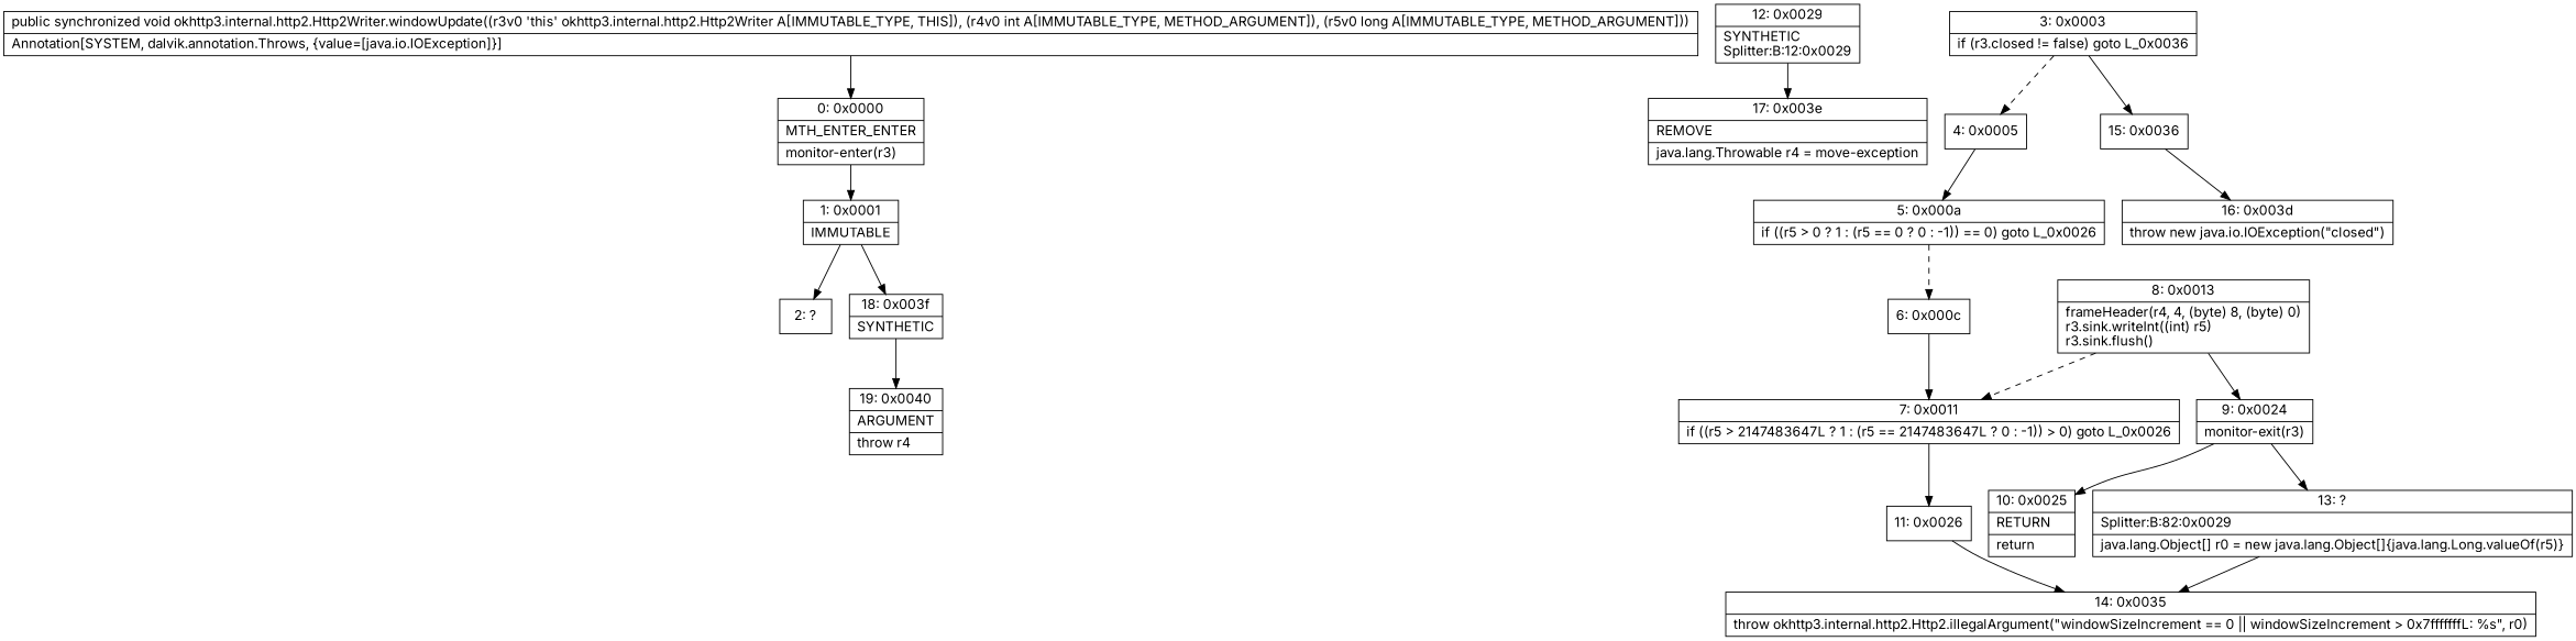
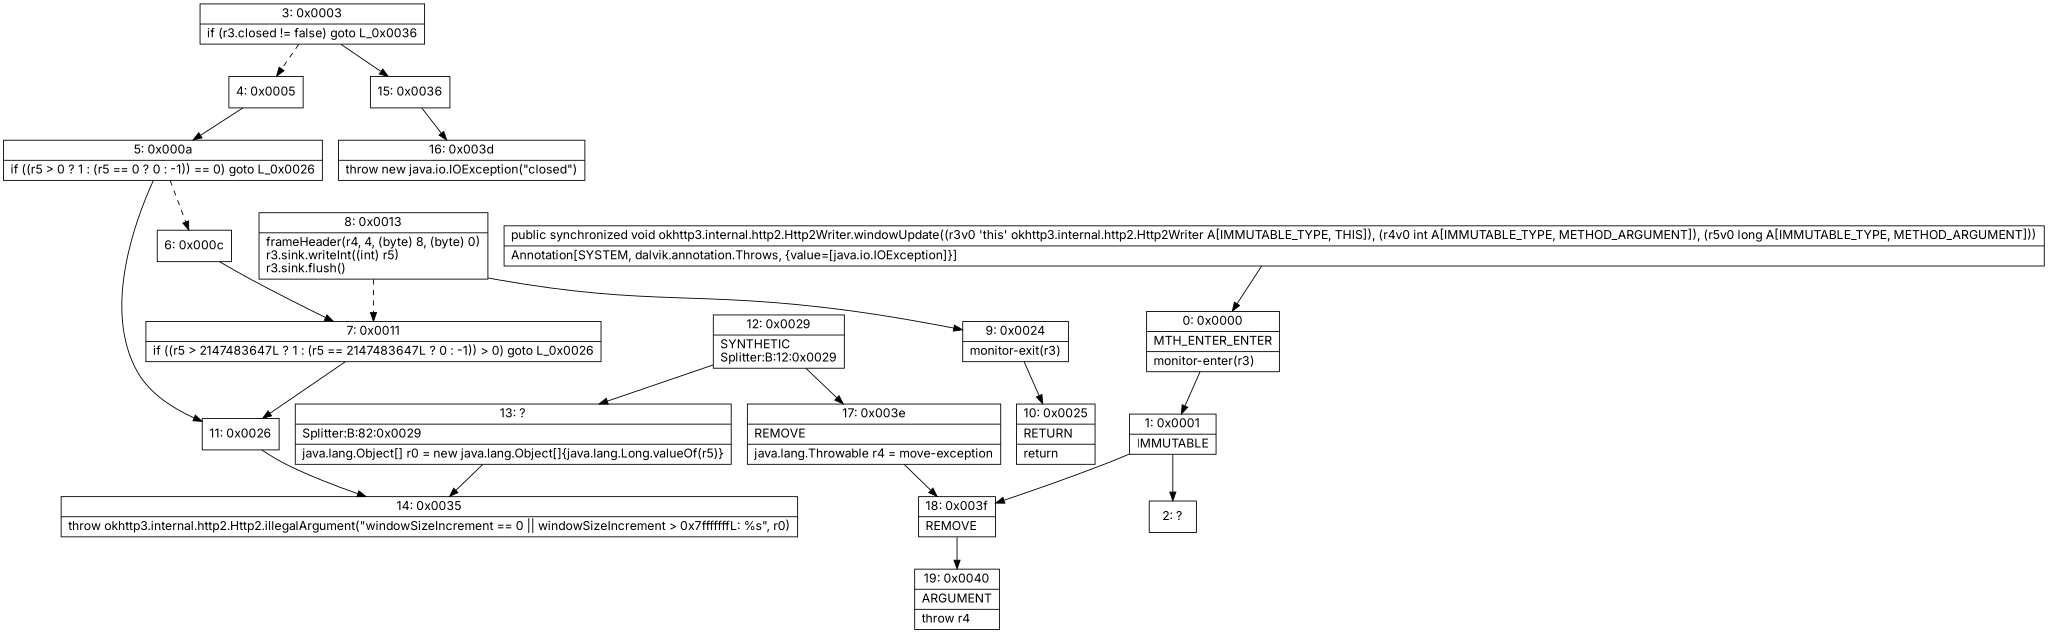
  digraph {
    fontname=Inter
    node [fontname=Inter shape=record]
    edge [fontname=Inter]
    n1 [label="{0\:\ 0x0000|MTH_ENTER_ENTER\l|monitor\-enter(r3)\l}"]
    n2 [label="{1\:\ 0x0001|IMMUTABLE\l}"]
    n3 [label="{2\:\ ?}"]
-   n4 [label="{18\:\ 0x003f|SYNTHETIC\l}"]
+   n4 [label="{18\:\ 0x003f|REMOVE\l}"]
    n5 [label="{17\:\ 0x003e|REMOVE\l|java.lang.Throwable r4 = move\-exception\l}"]
    n6 [label="{3\:\ 0x0003|if (r3.closed != false) goto L_0x0036\l}"]
    n7 [label="{4\:\ 0x0005}"]
    n8 [label="{15\:\ 0x0036}"]
    n9 [label="{5\:\ 0x000a|if ((r5 \> 0 ? 1 : (r5 == 0 ? 0 : \-1)) == 0) goto L_0x0026\l}"]
    n10 [label="{16\:\ 0x003d|throw new java.io.IOException(\"closed\")\l}"]
    n11 [label="{6\:\ 0x000c}"]
    n12 [label="{11\:\ 0x0026}"]
    n13 [label="{7\:\ 0x0011|if ((r5 \> 2147483647L ? 1 : (r5 == 2147483647L ? 0 : \-1)) \> 0) goto L_0x0026\l}"]
    n14 [label="{14\:\ 0x0035|throw okhttp3.internal.http2.Http2.illegalArgument(\"windowSizeIncrement == 0 \|\| windowSizeIncrement \> 0x7fffffffL: %s\", r0)\l}"]
    n15 [label="{8\:\ 0x0013|frameHeader(r4, 4, (byte) 8, (byte) 0)\lr3.sink.writeInt((int) r5)\lr3.sink.flush()\l}"]
    n16 [label="{9\:\ 0x0024|monitor\-exit(r3)\l}"]
    n17 [label="{10\:\ 0x0025|RETURN\l|return\l}"]
    n18 [label="{12\:\ 0x0029|SYNTHETIC\lSplitter:B:12:0x0029\l}"]
    n19 [label="{13\:\ ?|Splitter:B:82:0x0029\l|java.lang.Object[] r0 = new java.lang.Object[]\{java.lang.Long.valueOf(r5)\}\l}"]
    n20 [label="{19\:\ 0x0040|ARGUMENT\l|throw r4\l}"]
    n21 [label="{public synchronized void okhttp3.internal.http2.Http2Writer.windowUpdate((r3v0 'this' okhttp3.internal.http2.Http2Writer A[IMMUTABLE_TYPE, THIS]), (r4v0 int A[IMMUTABLE_TYPE, METHOD_ARGUMENT]), (r5v0 long A[IMMUTABLE_TYPE, METHOD_ARGUMENT]))  | Annotation[SYSTEM, dalvik.annotation.Throws, \{value=[java.io.IOException]\}]\l}"]
    n1 -> n2
    n2 -> n3
    n2 -> n4
    n4 -> n20
+   n5 -> n4
    n6 -> n7 [style=dashed]
    n6 -> n8
    n7 -> n9
    n8 -> n10
    n9 -> n11 [style=dashed]
+   n9 -> n12
    n11 -> n13
    n12 -> n14
    n13 -> n12
    n15 -> n13 [style=dashed]
    n15 -> n16
    n16 -> n17
    n18 -> n5
-   n16 -> n19
+   n18 -> n19
    n19 -> n14
    n21 -> n1
  }
